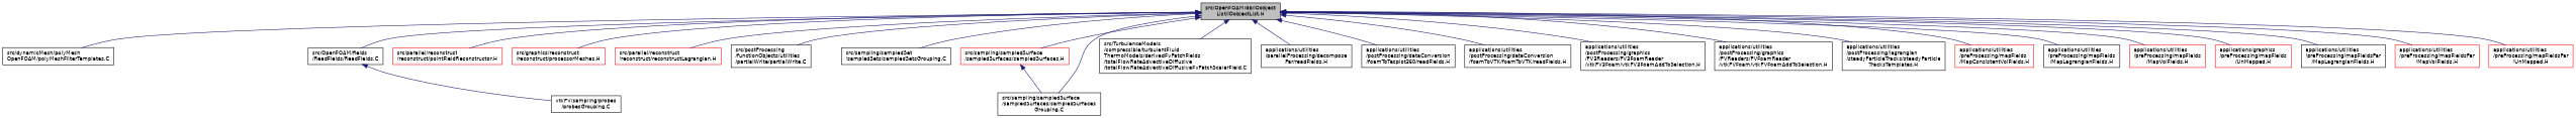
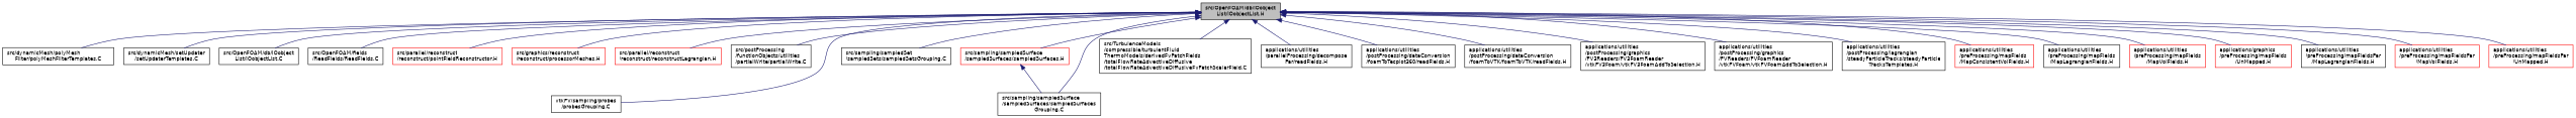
  digraph {
    node [color=black fontname=Helvetica fontsize=10 shape=record]
    edge [color=midnightblue dir=back fontname=Helvetica fontsize=10 labelfontname=Helvetica labelfontsize=10 style=solid]
    n1 [fillcolor=grey75 fontcolor=black height=0.2 label="src/OpenFOAM/db/IOobject\lList/IOobjectList.H" style=filled width=0.4]
-   n2 [height=0.2 label="src/dynamicMesh/polyMesh\lOpenFOAM/polyMeshFilterTemplates.C" width=0.4]
+   n2 [height=0.2 label="src/dynamicMesh/polyMesh\lFilter/polyMeshFilterTemplates.C" width=0.4]
+   n3 [height=0.2 label="src/dynamicMesh/setUpdater\l/setUpdaterTemplates.C" width=0.4]
+   n4 [height=0.2 label="src/OpenFOAM/db/IOobject\lList/IOobjectList.C" width=0.4]
    n5 [height=0.2 label="src/OpenFOAM/fields\l/ReadFields/ReadFields.C" width=0.4]
    n6 [color=red height=0.2 label="src/parallel/reconstruct\l/reconstruct/pointFieldReconstructor.H" width=0.4]
    n7 [color=red height=0.2 label="src/graphics/reconstruct\l/reconstruct/processorMeshes.H" width=0.4]
    n8 [color=red height=0.2 label="src/parallel/reconstruct\l/reconstruct/reconstructLagrangian.H" width=0.4]
    n9 [height=0.2 label="src/postProcessing\l/functionObjects/utilities\l/partialWrite/partialWrite.C" width=0.4]
    n10 [height=0.2 label="vtkPV/sampling/probes\l/probesGrouping.C" width=0.4]
    n11 [height=0.2 label="src/sampling/sampledSet\l/sampledSets/sampledSetsGrouping.C" width=0.4]
    n12 [color=red height=0.2 label="src/sampling/sampledSurface\l/sampledSurfaces/sampledSurfaces.H" width=0.4]
    n13 [height=0.2 label="src/sampling/sampledSurface\l/sampledSurfaces/sampledSurfaces\lGrouping.C" width=0.4]
    n14 [height=0.2 label="src/TurbulenceModels\l/compressible/turbulentFluid\lThermoModels/derivedFvPatchFields\l/totalFlowRateAdvectiveDiffusive\l/totalFlowRateAdvectiveDiffusiveFvPatchScalarField.C" width=0.4]
    n15 [height=0.2 label="applications/utilities\l/parallelProcessing/decompose\lPar/readFields.H" width=0.4]
    n16 [height=0.2 label="applications/utilities\l/postProcessing/dataConversion\l/foamToTecplot360/readFields.H" width=0.4]
    n17 [height=0.2 label="applications/utilities\l/postProcessing/dataConversion\l/foamToVTK/foamToVTK/readFields.H" width=0.4]
    n18 [height=0.2 label="applications/utilities\l/postProcessing/graphics\l/PV3Readers/PV3FoamReader\l/vtkPV3Foam/vtkPV3FoamAddToSelection.H" width=0.4]
    n19 [height=0.2 label="applications/utilities\l/postProcessing/graphics\l/PVReaders/PVFoamReader\l/vtkPVFoam/vtkPVFoamAddToSelection.H" width=0.4]
    n20 [height=0.2 label="applications/utilities\l/postProcessing/lagrangian\l/steadyParticleTracks/steadyParticle\lTracksTemplates.H" width=0.4]
    n21 [color=red height=0.2 label="applications/utilities\l/preProcessing/mapFields\l/MapConsistentVolFields.H" width=0.4]
    n22 [height=0.2 label="applications/utilities\l/preProcessing/mapFields\l/MapLagrangianFields.H" width=0.4]
    n23 [color=red height=0.2 label="applications/utilities\l/preProcessing/mapFields\l/MapVolFields.H" width=0.4]
    n24 [color=red height=0.2 label="applications/graphics\l/preProcessing/mapFields\l/UnMapped.H" width=0.4]
    n25 [height=0.2 label="applications/utilities\l/preProcessing/mapFieldsPar\l/MapLagrangianFields.H" width=0.4]
    n26 [color=red height=0.2 label="applications/utilities\l/preProcessing/mapFieldsPar\l/MapVolFields.H" width=0.4]
    n27 [color=red height=0.2 label="applications/utilities\l/preProcessing/mapFieldsPar\l/UnMapped.H" width=0.4]
    n1 -> n2
+   n1 -> n3
+   n1 -> n4
    n1 -> n5
    n1 -> n6
    n1 -> n7
    n1 -> n8
    n1 -> n9
-   n5 -> n10
+   n1 -> n10
    n1 -> n11
    n1 -> n12
    n1 -> n13
    n1 -> n14
    n1 -> n15
    n1 -> n16
    n1 -> n17
    n1 -> n18
    n1 -> n19
    n1 -> n20
    n1 -> n21
    n1 -> n22
    n1 -> n23
    n1 -> n24
    n1 -> n25
    n1 -> n26
    n1 -> n27
    n12 -> n13
  }
